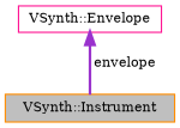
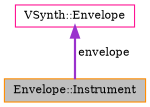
  digraph {
    fontname="DejaVu Serif"
    node [fontname="DejaVu Serif" fontsize=10 shape=record style=filled]
-   n1 [color=darkorange fillcolor=grey75 fontcolor=black height=0.2 label="VSynth::Instrument" width=0.4]
+   n1 [color=darkorange fillcolor=grey75 fontcolor=black height=0.2 label="Envelope::Instrument" width=0.4]
    n2 [color=deeppink fillcolor=white height=0.2 label="VSynth::Envelope" width=0.4]
    n2 -> n1 [color=darkorchid3 dir=back fontname="DejaVu Serif" fontsize=10 label=" envelope" labelfontname=Helvetica labelfontsize=10 style=bold]
  }
